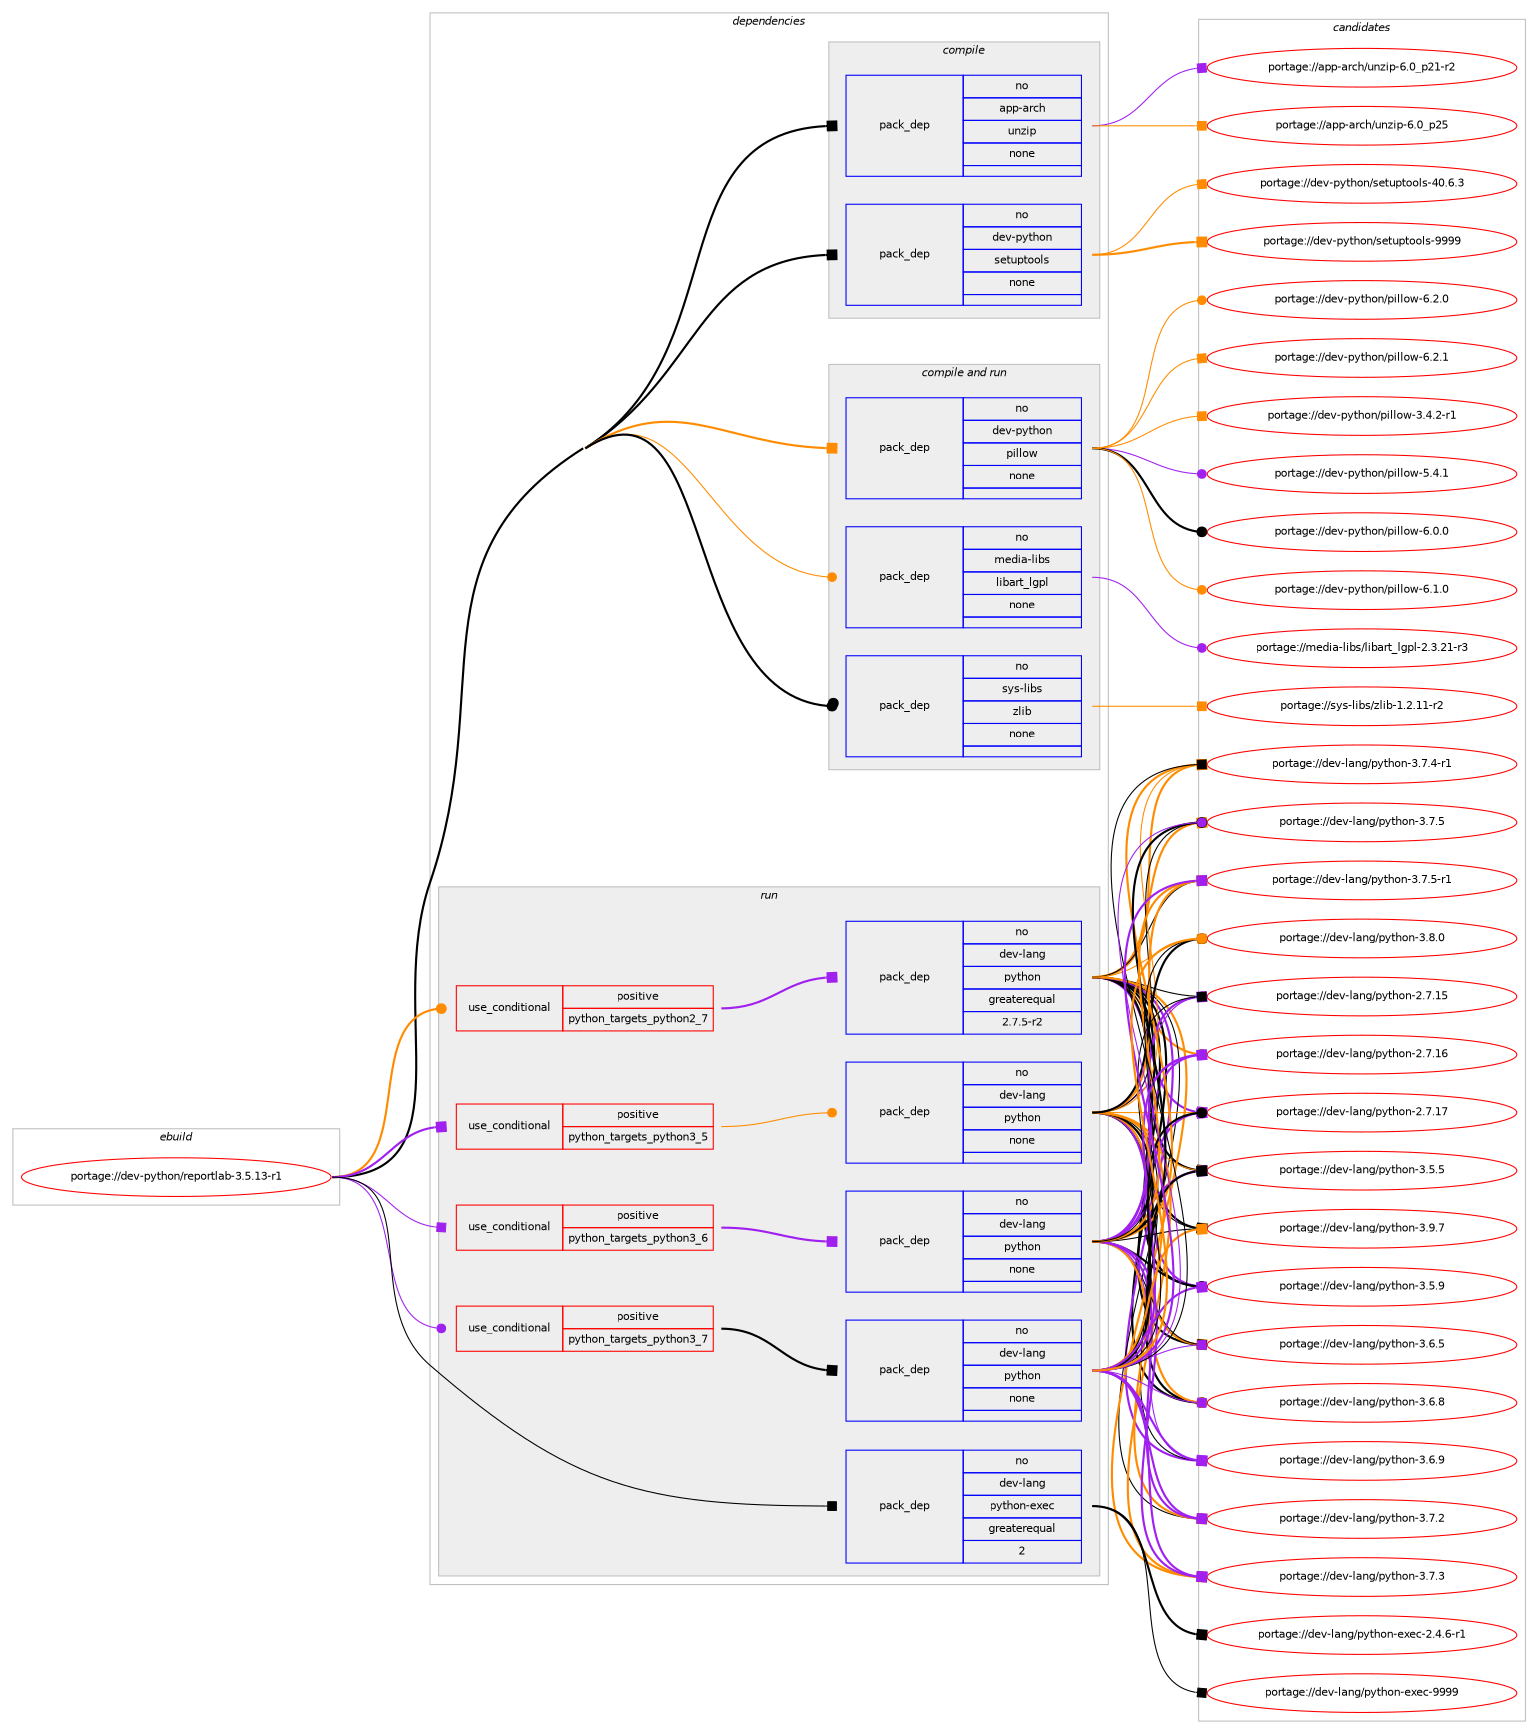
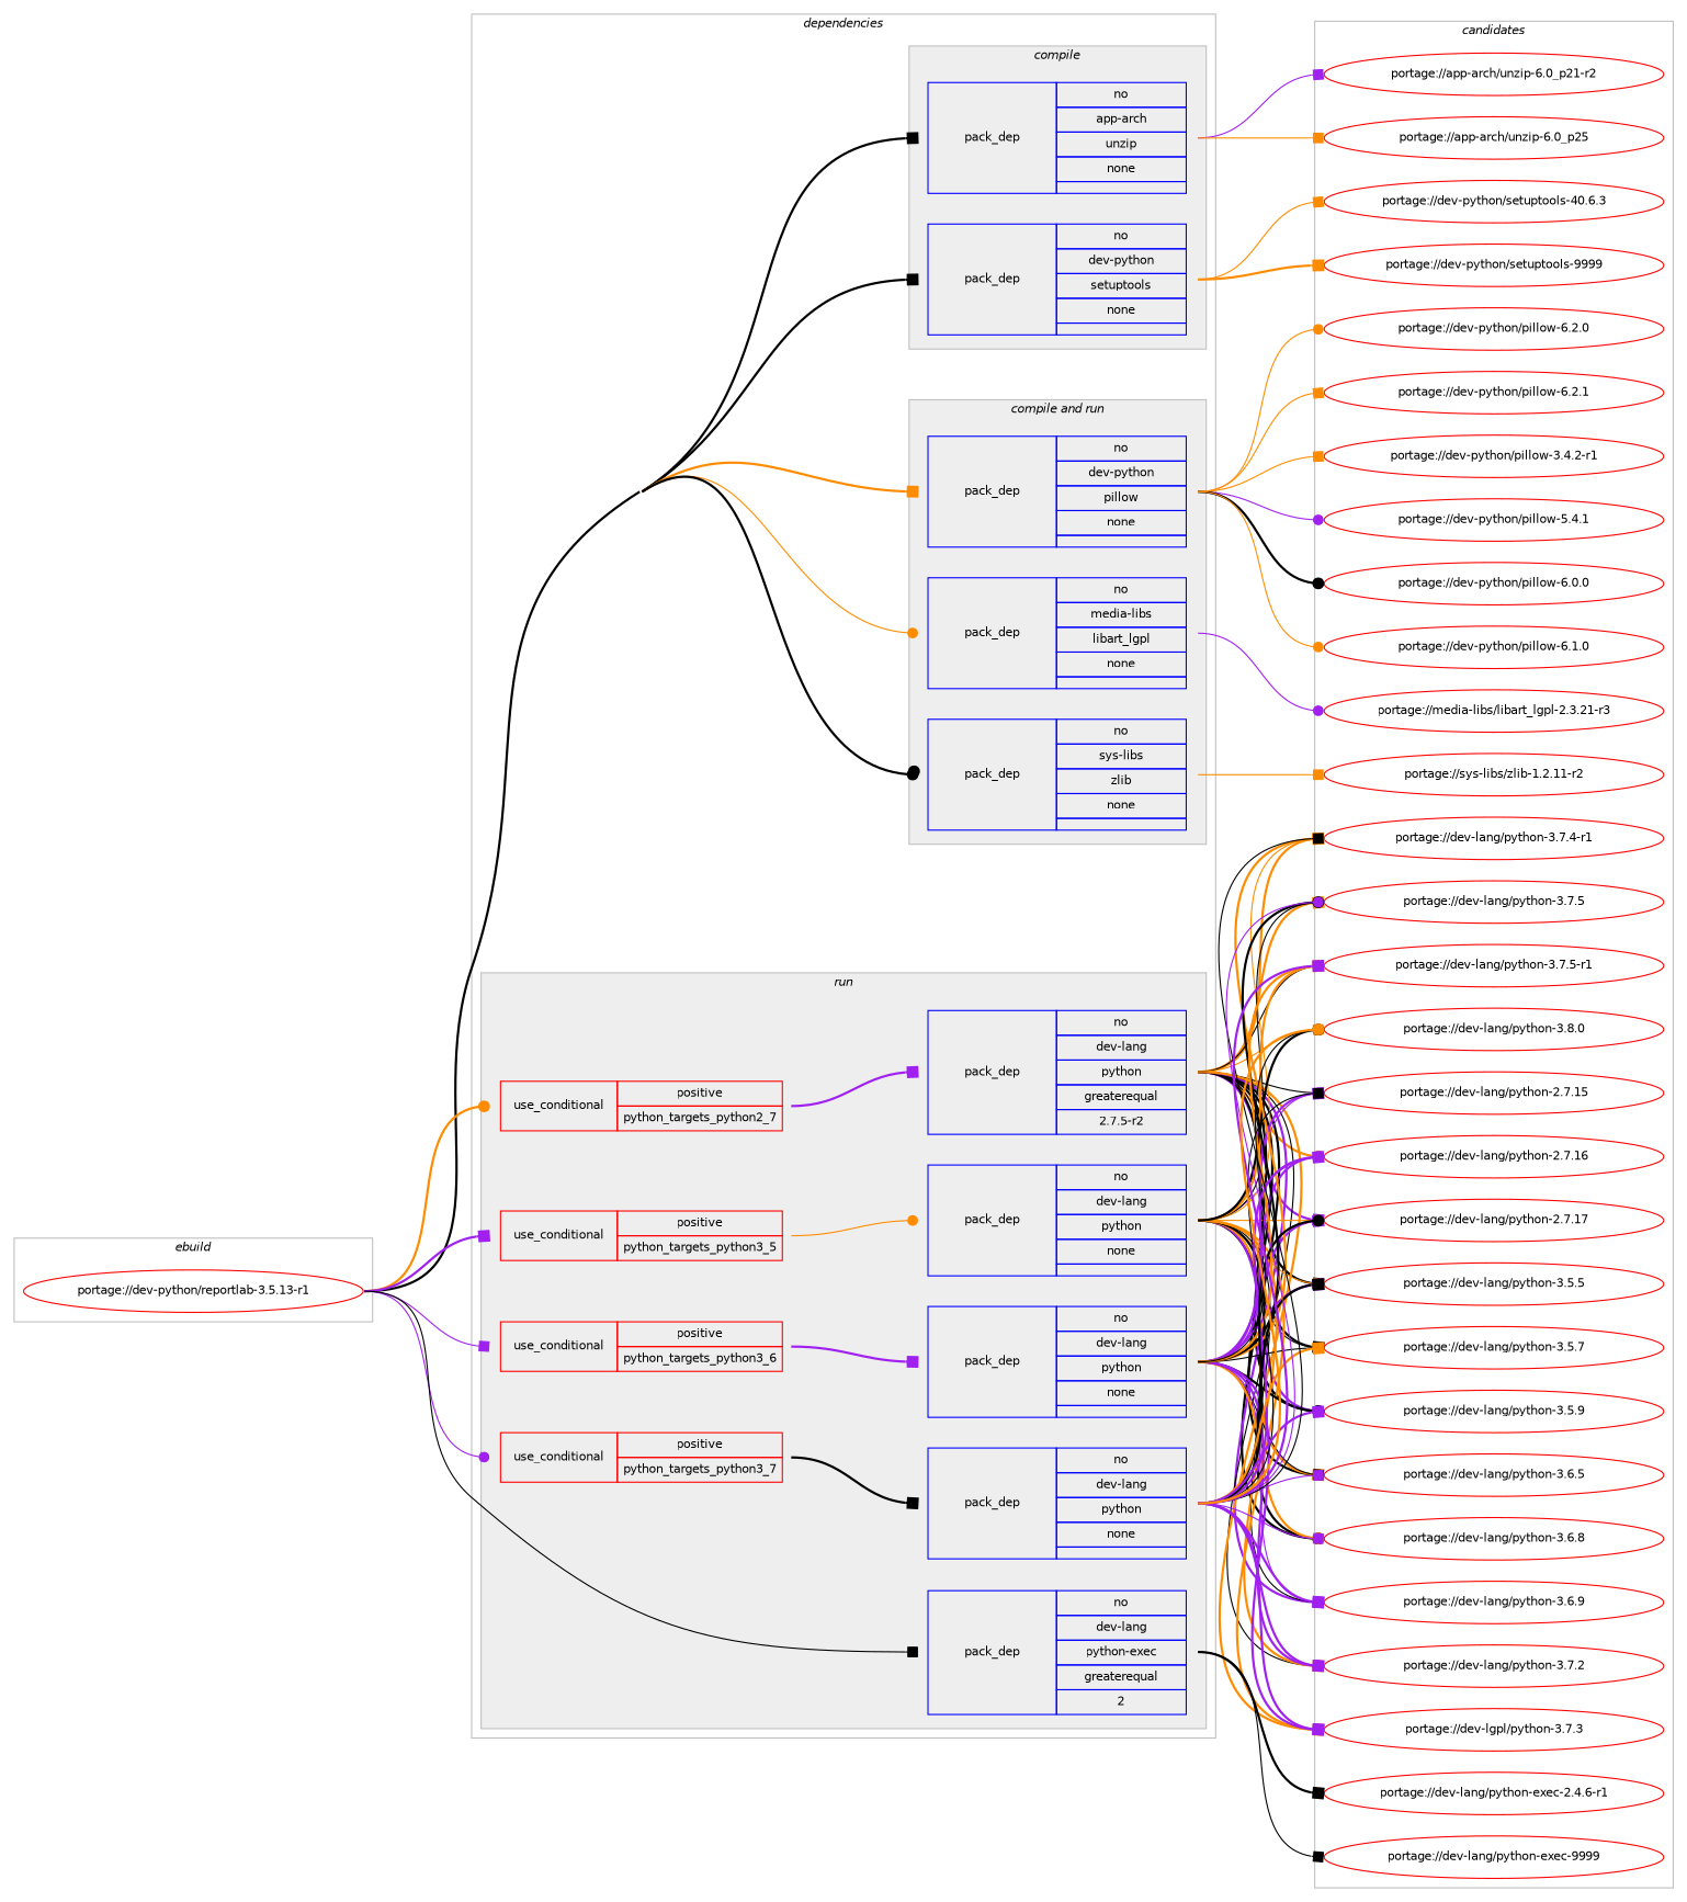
  digraph {
    compound=true
    concentrate=true
    fontname=Helvetica
    fontsize=10
    newrank=true
    rankdir=LR
    ranksep=1.5
    node [color=red fontname=Helvetica fontsize=10]
    edge [arrowhead=box color=black headport=w style=bold tailport=e weight=100]
    n1 [label="portage://dev-python/reportlab-3.5.13-r1" width=4]
    n2 [color=blue label=<<TABLE BORDER="0" CELLBORDER="1" CELLSPACING="0" CELLPADDING="4" WIDTH="220"><TR><TD ROWSPAN="6" CELLPADDING="30">pack_dep</TD></TR><TR><TD WIDTH="110">no</TD></TR><TR><TD>app-arch</TD></TR><TR><TD>unzip</TD></TR><TR><TD>none</TD></TR><TR><TD></TD></TR></TABLE>> shape=none]
    n3 [color=blue label=<<TABLE BORDER="0" CELLBORDER="1" CELLSPACING="0" CELLPADDING="4" WIDTH="220"><TR><TD ROWSPAN="6" CELLPADDING="30">pack_dep</TD></TR><TR><TD WIDTH="110">no</TD></TR><TR><TD>dev-python</TD></TR><TR><TD>setuptools</TD></TR><TR><TD>none</TD></TR><TR><TD></TD></TR></TABLE>> shape=none]
    n4 [color=blue label=<<TABLE BORDER="0" CELLBORDER="1" CELLSPACING="0" CELLPADDING="4" WIDTH="220"><TR><TD ROWSPAN="6" CELLPADDING="30">pack_dep</TD></TR><TR><TD WIDTH="110">no</TD></TR><TR><TD>dev-python</TD></TR><TR><TD>pillow</TD></TR><TR><TD>none</TD></TR><TR><TD></TD></TR></TABLE>> shape=none]
    n5 [color=blue label=<<TABLE BORDER="0" CELLBORDER="1" CELLSPACING="0" CELLPADDING="4" WIDTH="220"><TR><TD ROWSPAN="6" CELLPADDING="30">pack_dep</TD></TR><TR><TD WIDTH="110">no</TD></TR><TR><TD>media-libs</TD></TR><TR><TD>libart_lgpl</TD></TR><TR><TD>none</TD></TR><TR><TD></TD></TR></TABLE>> shape=none]
    n6 [color=blue label=<<TABLE BORDER="0" CELLBORDER="1" CELLSPACING="0" CELLPADDING="4" WIDTH="220"><TR><TD ROWSPAN="6" CELLPADDING="30">pack_dep</TD></TR><TR><TD WIDTH="110">no</TD></TR><TR><TD>sys-libs</TD></TR><TR><TD>zlib</TD></TR><TR><TD>none</TD></TR><TR><TD></TD></TR></TABLE>> shape=none]
    n7 [color=blue label=<<TABLE BORDER="0" CELLBORDER="1" CELLSPACING="0" CELLPADDING="4" WIDTH="220"><TR><TD ROWSPAN="6" CELLPADDING="30">pack_dep</TD></TR><TR><TD WIDTH="110">no</TD></TR><TR><TD>dev-lang</TD></TR><TR><TD>python</TD></TR><TR><TD>greaterequal</TD></TR><TR><TD>2.7.5-r2</TD></TR></TABLE>> shape=none]
    n8 [label=<<TABLE BORDER="0" CELLBORDER="1" CELLSPACING="0" CELLPADDING="4"><TR><TD ROWSPAN="3" CELLPADDING="10">use_conditional</TD></TR><TR><TD>positive</TD></TR><TR><TD>python_targets_python2_7</TD></TR></TABLE>> shape=none]
    n9 [color=blue label=<<TABLE BORDER="0" CELLBORDER="1" CELLSPACING="0" CELLPADDING="4" WIDTH="220"><TR><TD ROWSPAN="6" CELLPADDING="30">pack_dep</TD></TR><TR><TD WIDTH="110">no</TD></TR><TR><TD>dev-lang</TD></TR><TR><TD>python</TD></TR><TR><TD>none</TD></TR><TR><TD></TD></TR></TABLE>> shape=none]
    n10 [label=<<TABLE BORDER="0" CELLBORDER="1" CELLSPACING="0" CELLPADDING="4"><TR><TD ROWSPAN="3" CELLPADDING="10">use_conditional</TD></TR><TR><TD>positive</TD></TR><TR><TD>python_targets_python3_5</TD></TR></TABLE>> shape=none]
    n11 [color=blue label=<<TABLE BORDER="0" CELLBORDER="1" CELLSPACING="0" CELLPADDING="4" WIDTH="220"><TR><TD ROWSPAN="6" CELLPADDING="30">pack_dep</TD></TR><TR><TD WIDTH="110">no</TD></TR><TR><TD>dev-lang</TD></TR><TR><TD>python</TD></TR><TR><TD>none</TD></TR><TR><TD></TD></TR></TABLE>> shape=none]
    n12 [label=<<TABLE BORDER="0" CELLBORDER="1" CELLSPACING="0" CELLPADDING="4"><TR><TD ROWSPAN="3" CELLPADDING="10">use_conditional</TD></TR><TR><TD>positive</TD></TR><TR><TD>python_targets_python3_6</TD></TR></TABLE>> shape=none]
    n13 [color=blue label=<<TABLE BORDER="0" CELLBORDER="1" CELLSPACING="0" CELLPADDING="4" WIDTH="220"><TR><TD ROWSPAN="6" CELLPADDING="30">pack_dep</TD></TR><TR><TD WIDTH="110">no</TD></TR><TR><TD>dev-lang</TD></TR><TR><TD>python</TD></TR><TR><TD>none</TD></TR><TR><TD></TD></TR></TABLE>> shape=none]
    n14 [label=<<TABLE BORDER="0" CELLBORDER="1" CELLSPACING="0" CELLPADDING="4"><TR><TD ROWSPAN="3" CELLPADDING="10">use_conditional</TD></TR><TR><TD>positive</TD></TR><TR><TD>python_targets_python3_7</TD></TR></TABLE>> shape=none]
    n15 [color=blue label=<<TABLE BORDER="0" CELLBORDER="1" CELLSPACING="0" CELLPADDING="4" WIDTH="220"><TR><TD ROWSPAN="6" CELLPADDING="30">pack_dep</TD></TR><TR><TD WIDTH="110">no</TD></TR><TR><TD>dev-lang</TD></TR><TR><TD>python-exec</TD></TR><TR><TD>greaterequal</TD></TR><TR><TD>2</TD></TR></TABLE>> shape=none]
    n16 [label="portage://app-arch/unzip-6.0_p21-r2" width=4]
    n17 [label="portage://app-arch/unzip-6.0_p25" width=4]
    n18 [label="portage://dev-python/setuptools-40.6.3" width=4]
    n19 [label="portage://dev-python/setuptools-9999" width=4]
    n20 [label="portage://dev-python/pillow-3.4.2-r1" width=4]
    n21 [label="portage://dev-python/pillow-5.4.1" width=4]
    n22 [label="portage://dev-python/pillow-6.0.0" width=4]
    n23 [label="portage://dev-python/pillow-6.1.0" width=4]
    n24 [label="portage://dev-python/pillow-6.2.0" width=4]
    n25 [label="portage://dev-python/pillow-6.2.1" width=4]
    n26 [label="portage://media-libs/libart_lgpl-2.3.21-r3" width=4]
    n27 [label="portage://sys-libs/zlib-1.2.11-r2" width=4]
    n28 [label="portage://dev-lang/python-2.7.15" width=4]
    n29 [label="portage://dev-lang/python-2.7.16" width=4]
    n30 [label="portage://dev-lang/python-2.7.17" width=4]
    n31 [label="portage://dev-lang/python-3.5.5" width=4]
-   n32 [label="portage://dev-lang/python-3.9.7" width=4]
+   n32 [label="portage://dev-lang/python-3.5.7" width=4]
    n33 [label="portage://dev-lang/python-3.5.9" width=4]
    n34 [label="portage://dev-lang/python-3.6.5" width=4]
    n35 [label="portage://dev-lang/python-3.6.8" width=4]
    n36 [label="portage://dev-lang/python-3.6.9" width=4]
    n37 [label="portage://dev-lang/python-3.7.2" width=4]
-   n38 [label="portage://dev-lang/python-3.7.3" width=4]
+   n38 [label="portage://dev-lgpl/python-3.7.3" width=4]
    n39 [label="portage://dev-lang/python-3.7.4-r1" width=4]
    n40 [label="portage://dev-lang/python-3.7.5" width=4]
    n41 [label="portage://dev-lang/python-3.7.5-r1" width=4]
    n42 [label="portage://dev-lang/python-3.8.0" width=4]
    n43 [label="portage://dev-lang/python-exec-2.4.6-r1" width=4]
    n44 [label="portage://dev-lang/python-exec-9999" width=4]
    subgraph cluster_1 {
      color=gray
      label=<<i>ebuild</i>>
      rank=same
      n1
    }
    subgraph cluster_2 {
      color=gray
      label=<<i>dependencies</i>>
      subgraph cluster_3 {
        color=gray
        fillcolor="#eeeeee"
        label=<<i>compile</i>>
        style=filled
        subgraph sub_4 {
          color=gray
          fillcolor="#eeeeee"
          label=<<i>compile</i>>
          style=filled
          n2
        }
        subgraph sub_5 {
          color=gray
          fillcolor="#eeeeee"
          label=<<i>compile</i>>
          style=filled
          n3
        }
      }
      subgraph cluster_6 {
        color=gray
        fillcolor="#eeeeee"
        label=<<i>compile and run</i>>
        style=filled
        subgraph sub_7 {
          color=gray
          fillcolor="#eeeeee"
          label=<<i>compile and run</i>>
          style=filled
          n4
        }
        subgraph sub_8 {
          color=gray
          fillcolor="#eeeeee"
          label=<<i>compile and run</i>>
          style=filled
          n5
        }
        subgraph sub_9 {
          color=gray
          fillcolor="#eeeeee"
          label=<<i>compile and run</i>>
          style=filled
          n6
        }
      }
      subgraph cluster_10 {
        color=gray
        fillcolor="#eeeeee"
        label=<<i>run</i>>
        style=filled
        subgraph sub_11 {
          color=gray
          fillcolor="#eeeeee"
          label=<<i>run</i>>
          style=filled
          n8
          subgraph sub_12 {
            color=gray
            fillcolor="#eeeeee"
            label=<<i>run</i>>
            style=filled
            n7
          }
        }
        subgraph sub_13 {
          color=gray
          fillcolor="#eeeeee"
          label=<<i>run</i>>
          style=filled
          n10
          subgraph sub_14 {
            color=gray
            fillcolor="#eeeeee"
            label=<<i>run</i>>
            style=filled
            n9
          }
        }
        subgraph sub_15 {
          color=gray
          fillcolor="#eeeeee"
          label=<<i>run</i>>
          style=filled
          n12
          subgraph sub_16 {
            color=gray
            fillcolor="#eeeeee"
            label=<<i>run</i>>
            style=filled
            n11
          }
        }
        subgraph sub_17 {
          color=gray
          fillcolor="#eeeeee"
          label=<<i>run</i>>
          style=filled
          n14
          subgraph sub_18 {
            color=gray
            fillcolor="#eeeeee"
            label=<<i>run</i>>
            style=filled
            n13
          }
        }
        subgraph sub_19 {
          color=gray
          fillcolor="#eeeeee"
          label=<<i>run</i>>
          style=filled
          n15
        }
      }
    }
    subgraph cluster_20 {
      color=gray
      label=<<i>candidates</i>>
      rank=same
      subgraph sub_21 {
        color=black
        label=<<i>candidates</i>>
        nodesep=1
        rank=same
        n16
        n17
      }
      subgraph sub_22 {
        color=black
        label=<<i>candidates</i>>
        nodesep=1
        rank=same
        n18
        n19
      }
      subgraph sub_23 {
        color=black
        label=<<i>candidates</i>>
        nodesep=1
        rank=same
        n20
        n21
        n22
        n23
        n24
        n25
      }
      subgraph sub_24 {
        color=black
        label=<<i>candidates</i>>
        nodesep=1
        rank=same
        n26
      }
      subgraph sub_25 {
        color=black
        label=<<i>candidates</i>>
        nodesep=1
        rank=same
        n27
      }
      subgraph sub_26 {
        color=black
        label=<<i>candidates</i>>
        nodesep=1
        rank=same
        n28
        n29
        n30
        n31
        n32
        n33
        n34
        n35
        n36
        n37
        n38
        n39
        n40
        n41
        n42
      }
      subgraph sub_27 {
        color=black
        label=<<i>candidates</i>>
        nodesep=1
        rank=same
        n28
        n29
        n30
        n31
        n32
        n33
        n34
        n35
        n36
        n37
        n38
        n39
        n40
        n41
        n42
      }
      subgraph sub_28 {
        color=black
        label=<<i>candidates</i>>
        nodesep=1
        rank=same
        n28
        n29
        n30
        n31
        n32
        n33
        n34
        n35
        n36
        n37
        n38
        n39
        n40
        n41
        n42
      }
      subgraph sub_29 {
        color=black
        label=<<i>candidates</i>>
        nodesep=1
        rank=same
        n28
        n29
        n30
        n31
        n32
        n33
        n34
        n35
        n36
        n37
        n38
        n39
        n40
        n41
        n42
      }
      subgraph sub_30 {
        color=black
        label=<<i>candidates</i>>
        nodesep=1
        rank=same
        n43
        n44
      }
    }
    n1 -> n2 [weight=20]
    n1 -> n3 [weight=20]
    n1 -> n4 [color=darkorange weight=20]
    n1 -> n5 [arrowhead=dot color=darkorange style=solid weight=20]
    n1 -> n6 [arrowhead=dot weight=20]
    n1 -> n8 [arrowhead=dot color=darkorange weight=20]
    n1 -> n10 [color=purple weight=20]
    n1 -> n12 [color=purple style=solid weight=20]
    n1 -> n14 [arrowhead=dot color=purple style=solid weight=20]
    n1 -> n15 [style=solid weight=20]
    n2 -> n16 [color=purple style=solid]
    n2 -> n17 [color=darkorange style=solid]
    n3 -> n18 [color=darkorange style=solid]
    n3 -> n19 [color=darkorange]
    n4 -> n20 [color=darkorange style=solid]
    n4 -> n21 [arrowhead=dot color=purple style=solid]
    n4 -> n22 [arrowhead=dot]
    n4 -> n23 [arrowhead=dot color=darkorange style=solid]
    n4 -> n24 [arrowhead=dot color=darkorange style=solid]
    n4 -> n25 [color=darkorange style=solid]
    n5 -> n26 [arrowhead=dot color=purple style=solid]
    n6 -> n27 [color=darkorange style=solid]
    n7 -> n28 [arrowhead=dot style=solid]
    n7 -> n29 [arrowhead=dot color=darkorange]
    n7 -> n30 [color=purple]
    n7 -> n31
    n7 -> n32 [arrowhead=dot style=solid]
    n7 -> n33 [arrowhead=dot]
    n7 -> n34 [arrowhead=dot]
    n7 -> n35 [arrowhead=dot]
    n7 -> n36 [color=purple]
    n7 -> n37 [style=solid]
    n7 -> n38 [color=darkorange]
    n7 -> n39 [color=darkorange]
    n7 -> n40 [color=darkorange]
    n7 -> n41 [style=solid]
    n7 -> n42 [color=darkorange style=solid]
    n8 -> n7 [color=purple weight=20]
    n9 -> n28 [color=purple style=solid]
    n9 -> n29 [arrowhead=dot color=purple style=solid]
    n9 -> n30 [color=darkorange style=solid]
    n9 -> n31 [color=darkorange style=solid]
    n9 -> n32
    n9 -> n33 [arrowhead=dot color=purple]
    n9 -> n34 [color=darkorange]
    n9 -> n35 [arrowhead=dot]
    n9 -> n36 [arrowhead=dot style=solid]
    n9 -> n37 [color=darkorange]
    n9 -> n38 [arrowhead=dot color=darkorange]
    n9 -> n39 [color=darkorange style=solid]
    n9 -> n40 [arrowhead=dot style=solid]
    n9 -> n41 [arrowhead=dot color=darkorange]
    n9 -> n42 [arrowhead=dot]
    n10 -> n9 [arrowhead=dot color=darkorange style=solid weight=20]
    n11 -> n28 [color=purple]
    n11 -> n29 [color=purple]
    n11 -> n30 [color=purple]
    n11 -> n31 [color=purple]
    n11 -> n32 [style=solid]
    n11 -> n33 [arrowhead=dot]
    n11 -> n34 [style=solid]
    n11 -> n35 [arrowhead=dot color=darkorange]
    n11 -> n36 [color=purple style=solid]
    n11 -> n37 [color=purple]
    n11 -> n38 [color=purple]
    n11 -> n39 [color=darkorange]
    n11 -> n40 [arrowhead=dot]
    n11 -> n41 [color=darkorange]
    n11 -> n42 [arrowhead=dot style=solid]
    n12 -> n11 [color=purple weight=20]
    n13 -> n28 [style=solid]
    n13 -> n29 [arrowhead=dot color=purple]
    n13 -> n30 [arrowhead=dot]
    n13 -> n31
    n13 -> n32 [color=darkorange]
    n13 -> n33 [color=purple]
    n13 -> n34 [color=purple style=solid]
    n13 -> n35 [color=purple style=solid]
    n13 -> n36 [color=purple]
    n13 -> n37 [arrowhead=dot color=purple]
    n13 -> n38 [color=purple]
    n13 -> n39 [style=solid]
    n13 -> n40 [arrowhead=dot color=purple style=solid]
    n13 -> n41 [color=purple]
    n13 -> n42 [arrowhead=dot color=darkorange]
    n14 -> n13 [weight=20]
    n15 -> n43
    n15 -> n44 [style=solid]
  }
